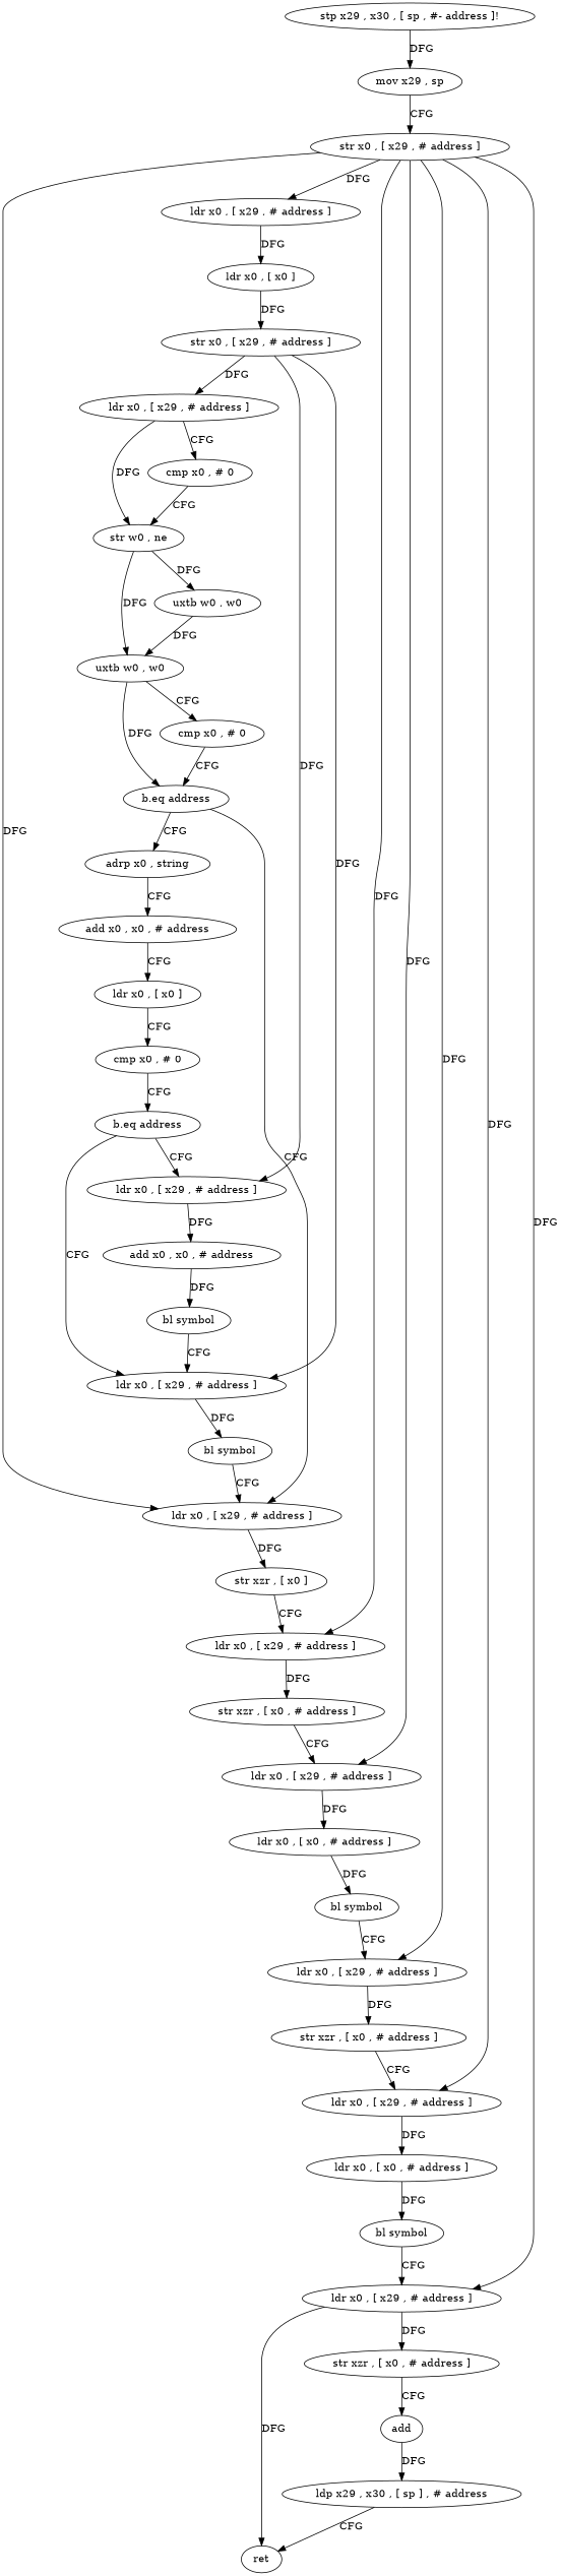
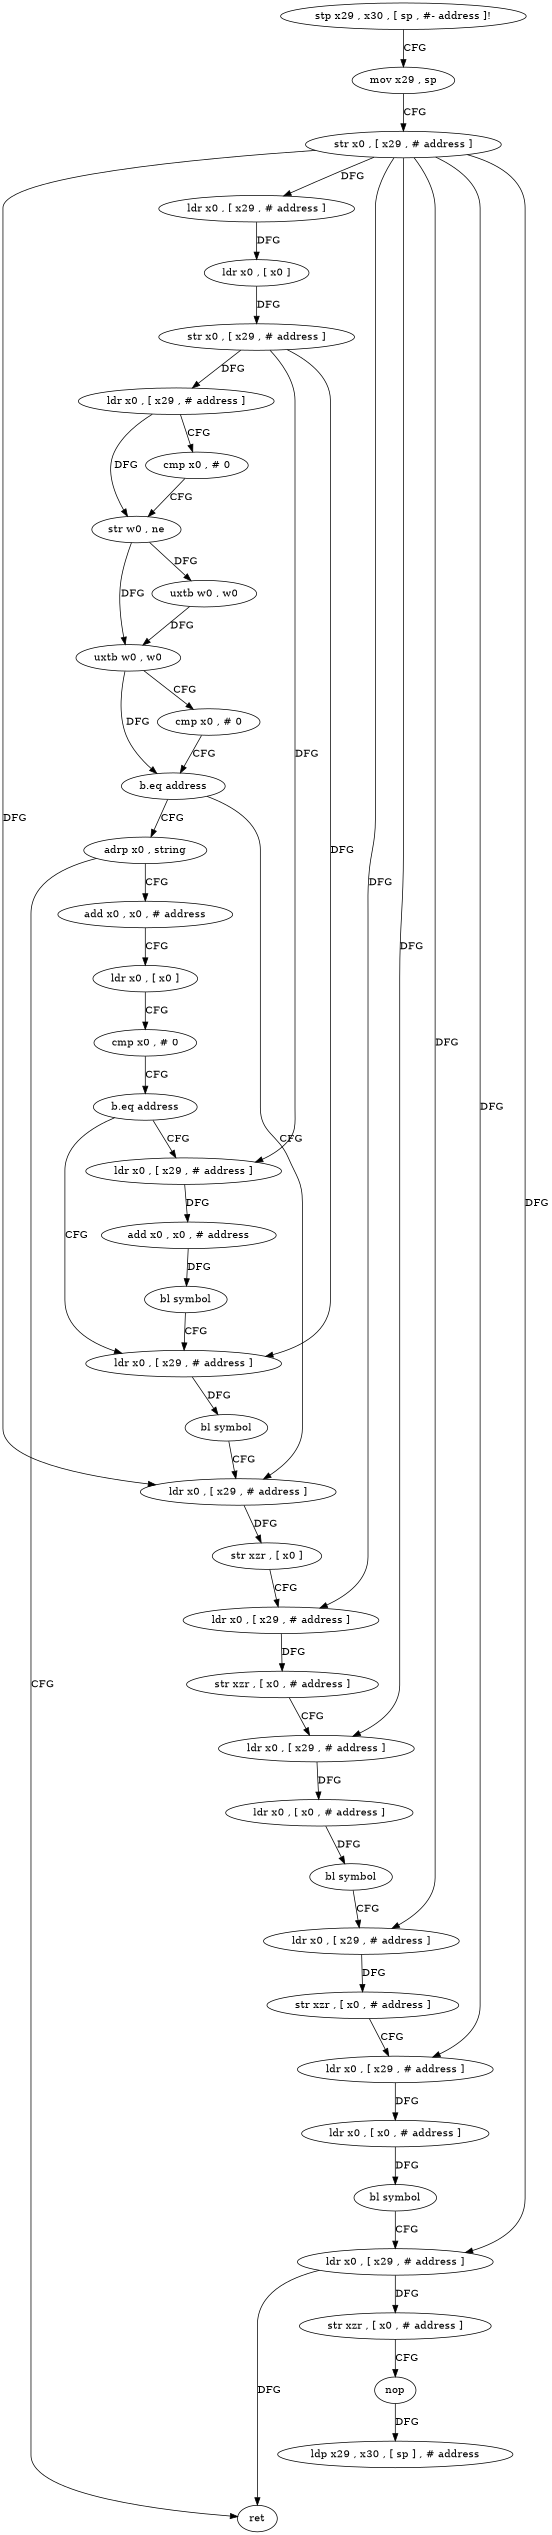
  digraph {
    n1 [label="stp x29 , x30 , [ sp , #- address ]!"]
    n2 [label="mov x29 , sp"]
    n3 [label="str x0 , [ x29 , # address ]"]
    n4 [label="ldr x0 , [ x29 , # address ]"]
    n5 [label="ldr x0 , [ x29 , # address ]"]
    n6 [label="ldr x0 , [ x29 , # address ]"]
    n7 [label="ldr x0 , [ x29 , # address ]"]
    n8 [label="ldr x0 , [ x29 , # address ]"]
    n9 [label="ldr x0 , [ x29 , # address ]"]
    n10 [label="ldr x0 , [ x29 , # address ]"]
    n11 [label="ldr x0 , [ x0 ]"]
    n12 [label="str xzr , [ x0 ]"]
    n13 [label="str xzr , [ x0 , # address ]"]
    n14 [label="ldr x0 , [ x0 , # address ]"]
    n15 [label="str xzr , [ x0 , # address ]"]
    n16 [label="ldr x0 , [ x0 , # address ]"]
    n17 [label="str xzr , [ x0 , # address ]"]
    n18 [label=ret]
    n19 [label="str x0 , [ x29 , # address ]"]
    n20 [label="ldr x0 , [ x29 , # address ]"]
    n21 [label="ldr x0 , [ x29 , # address ]"]
    n22 [label="ldr x0 , [ x29 , # address ]"]
    n23 [label="cmp x0 , # 0"]
    n24 [label="str w0 , ne"]
    n25 [label="bl symbol"]
    n26 [label="add x0 , x0 , # address"]
    n27 [label="uxtb w0 , w0"]
    n28 [label="uxtb w0 , w0"]
    n29 [label="cmp x0 , # 0"]
    n30 [label="b.eq address"]
    n31 [label="adrp x0 , string"]
    n32 [label="add x0 , x0 , # address"]
    n33 [label="ldr x0 , [ x0 ]"]
    n34 [label="bl symbol"]
    n35 [label="bl symbol"]
-   n36 [label=add]
+   n36 [label=nop]
    n37 [label="ldp x29 , x30 , [ sp ] , # address"]
    n38 [label="cmp x0 , # 0"]
    n39 [label="b.eq address"]
    n40 [label="bl symbol"]
-   n1 -> n2 [label=DFG]
+   n1 -> n2 [label=CFG]
    n2 -> n3 [label=CFG]
    n3 -> n4 [label=DFG]
    n3 -> n5 [label=DFG]
    n3 -> n6 [label=DFG]
    n3 -> n7 [label=DFG]
    n3 -> n8 [label=DFG]
    n3 -> n9 [label=DFG]
    n3 -> n10 [label=DFG]
    n4 -> n11 [label=DFG]
    n5 -> n12 [label=DFG]
    n6 -> n13 [label=DFG]
    n7 -> n14 [label=DFG]
    n8 -> n15 [label=DFG]
    n9 -> n16 [label=DFG]
    n10 -> n17 [label=DFG]
    n10 -> n18 [label=DFG]
    n11 -> n19 [label=DFG]
    n12 -> n6 [label=CFG]
    n13 -> n7 [label=CFG]
    n14 -> n34 [label=DFG]
    n15 -> n9 [label=CFG]
    n16 -> n35 [label=DFG]
    n17 -> n36 [label=CFG]
    n19 -> n20 [label=DFG]
    n19 -> n21 [label=DFG]
    n19 -> n22 [label=DFG]
    n20 -> n23 [label=CFG]
    n20 -> n24 [label=DFG]
    n21 -> n25 [label=DFG]
    n22 -> n26 [label=DFG]
    n23 -> n24 [label=CFG]
    n24 -> n27 [label=DFG]
    n24 -> n28 [label=DFG]
    n25 -> n5 [label=CFG]
    n26 -> n40 [label=DFG]
    n27 -> n28 [label=DFG]
    n28 -> n29 [label=CFG]
    n28 -> n30 [label=DFG]
    n29 -> n30 [label=CFG]
    n30 -> n5 [label=CFG]
    n30 -> n31 [label=CFG]
    n31 -> n32 [label=CFG]
    n32 -> n33 [label=CFG]
    n33 -> n38 [label=CFG]
    n34 -> n8 [label=CFG]
    n35 -> n10 [label=CFG]
    n36 -> n37 [label=DFG]
-   n37 -> n18 [label=CFG]
+   n31 -> n18 [label=CFG]
    n38 -> n39 [label=CFG]
    n39 -> n21 [label=CFG]
    n39 -> n22 [label=CFG]
    n40 -> n21 [label=CFG]
  }
